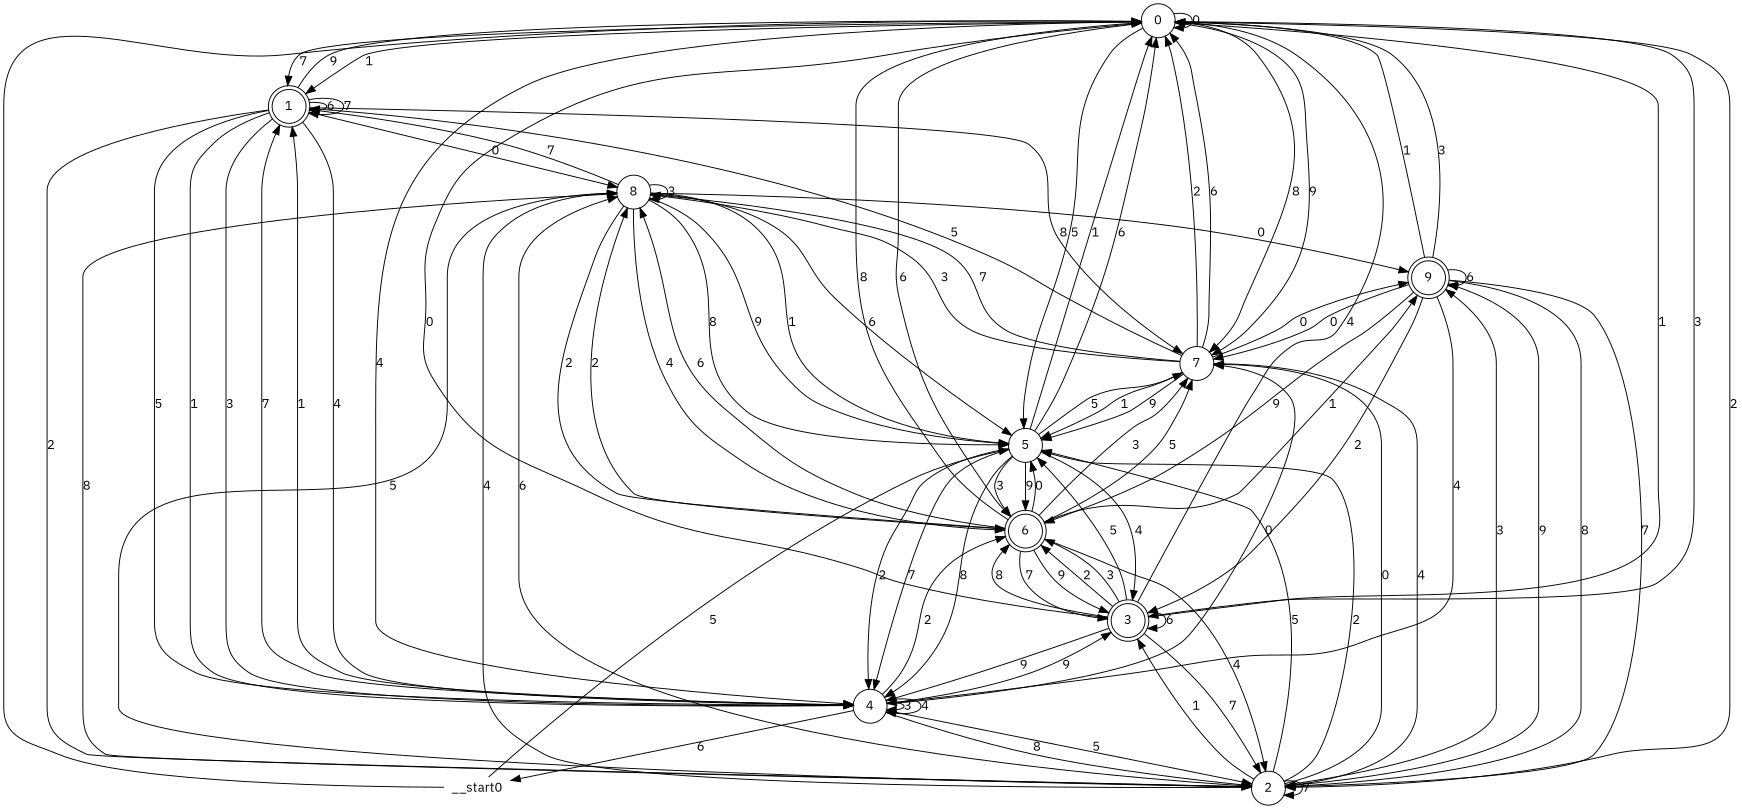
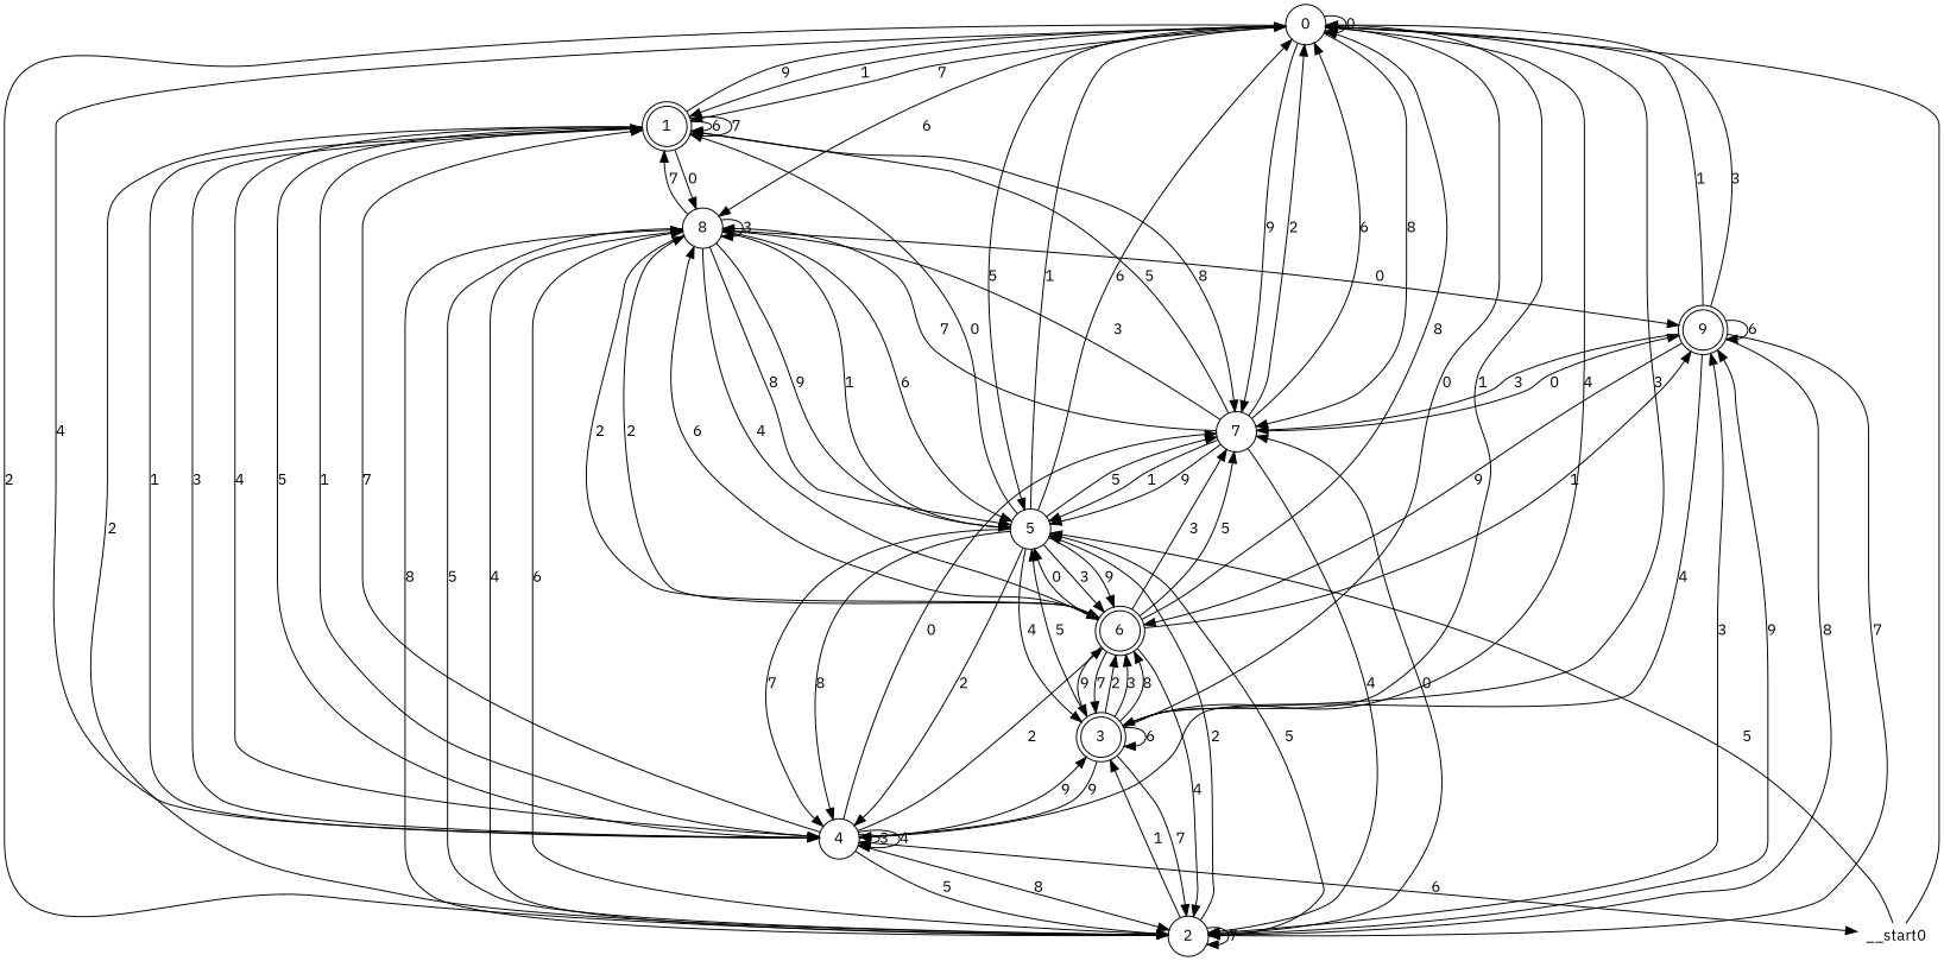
  digraph {
    fontname="IBM Plex Sans"
    node [fontname="IBM Plex Sans" shape=circle]
    edge [fontname="IBM Plex Sans"]
    n1 [label=0]
    n2 [label=1 shape=doublecircle]
    n3 [label=2]
    n4 [label=3 shape=doublecircle]
    n5 [label=4]
    n6 [label=5]
    n7 [label=6 shape=doublecircle]
    n8 [label=7]
    n9 [label=8]
    n10 [label=9 shape=doublecircle]
    __start0 [height=0 shape=none width=0]
    n1 -> n1 [label=0]
    n1 -> n2 [label=1]
    n1 -> n2 [label=7]
    n1 -> n3 [label=2]
    n1 -> n4 [label=3]
    n1 -> n5 [label=4]
    n1 -> n6 [label=5]
-   n1 -> n7 [label=6]
+   n1 -> n9 [label=6]
    n1 -> n8 [label=8]
    n1 -> n8 [label=9]
    n2 -> n1 [label=9]
    n2 -> n2 [label=6]
    n2 -> n2 [label=7]
    n2 -> n3 [label=2]
    n2 -> n5 [label=1]
    n2 -> n5 [label=3]
    n2 -> n5 [label=4]
    n2 -> n5 [label=5]
    n2 -> n8 [label=8]
    n2 -> n9 [label=0]
    n3 -> n3 [label=7]
    n3 -> n4 [label=1]
    n3 -> n6 [label=2]
    n3 -> n6 [label=5]
    n3 -> n8 [label=0]
    n3 -> n9 [label=4]
    n3 -> n9 [label=6]
    n3 -> n9 [label=8]
    n3 -> n10 [label=3]
    n3 -> n10 [label=9]
    n4 -> n1 [label=0]
    n4 -> n1 [label=1]
    n4 -> n1 [label=4]
    n4 -> n3 [label=7]
    n4 -> n4 [label=6]
    n4 -> n5 [label=9]
    n4 -> n6 [label=5]
    n4 -> n7 [label=2]
    n4 -> n7 [label=3]
    n4 -> n7 [label=8]
    n5 -> n2 [label=1]
    n5 -> n2 [label=7]
    n5 -> n3 [label=5]
    n5 -> n3 [label=8]
    n5 -> n4 [label=9]
    n5 -> n5 [label=3]
    n5 -> n5 [label=4]
    n5 -> n7 [label=2]
    n5 -> n8 [label=0]
    n5 -> __start0 [label=6]
    n6 -> n1 [label=1]
    n6 -> n1 [label=6]
+   n6 -> n2 [label=0]
    n6 -> n4 [label=4]
    n6 -> n5 [label=2]
    n6 -> n5 [label=7]
    n6 -> n5 [label=8]
    n6 -> n7 [label=3]
    n6 -> n7 [label=9]
    n6 -> n8 [label=5]
    n7 -> n1 [label=8]
    n7 -> n3 [label=4]
    n7 -> n4 [label=7]
    n7 -> n4 [label=9]
    n7 -> n6 [label=0]
    n7 -> n8 [label=3]
    n7 -> n8 [label=5]
    n7 -> n9 [label=2]
    n7 -> n9 [label=6]
    n7 -> n10 [label=1]
    n8 -> n1 [label=2]
    n8 -> n1 [label=6]
    n8 -> n2 [label=5]
    n8 -> n3 [label=4]
    n8 -> n6 [label=1]
    n8 -> n6 [label=9]
    n8 -> n9 [label=3]
    n8 -> n9 [label=7]
    n8 -> n10 [label=0]
    n9 -> n2 [label=7]
    n9 -> n3 [label=5]
    n9 -> n6 [label=1]
    n9 -> n6 [label=6]
    n9 -> n6 [label=8]
    n9 -> n6 [label=9]
    n9 -> n7 [label=2]
    n9 -> n7 [label=4]
    n9 -> n9 [label=3]
    n9 -> n10 [label=0]
    n10 -> n1 [label=1]
    n10 -> n1 [label=3]
    n10 -> n3 [label=7]
    n10 -> n3 [label=8]
-   n10 -> n4 [label=2]
    n10 -> n5 [label=4]
    n10 -> n7 [label=9]
-   n10 -> n8 [label=0]
+   n10 -> n8 [label=3]
    n10 -> n10 [label=6]
    __start0 -> n1
    __start0 -> n6 [label=5]
  }
